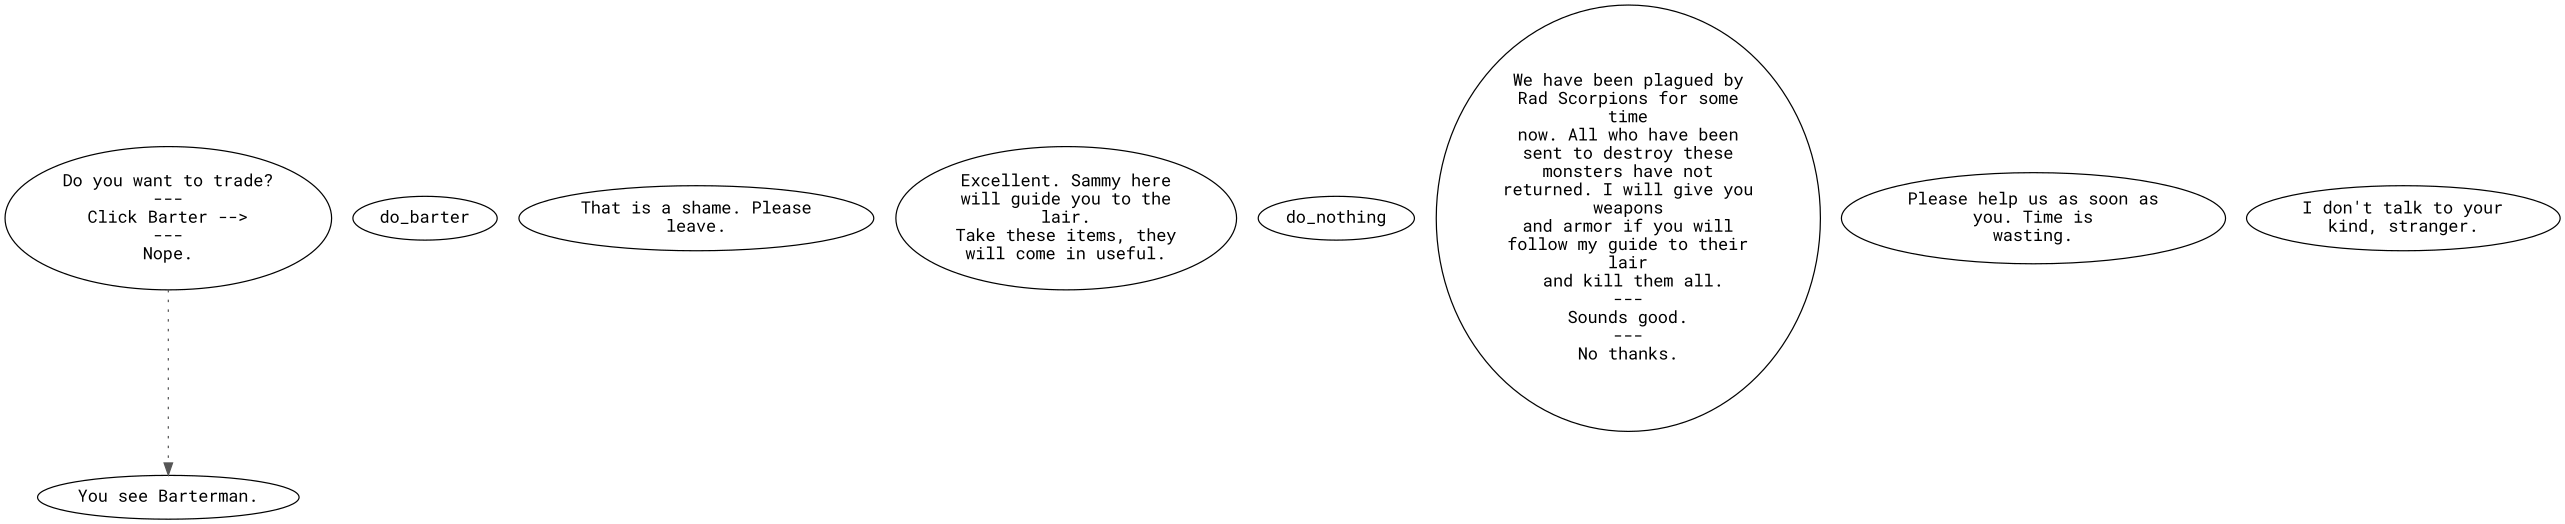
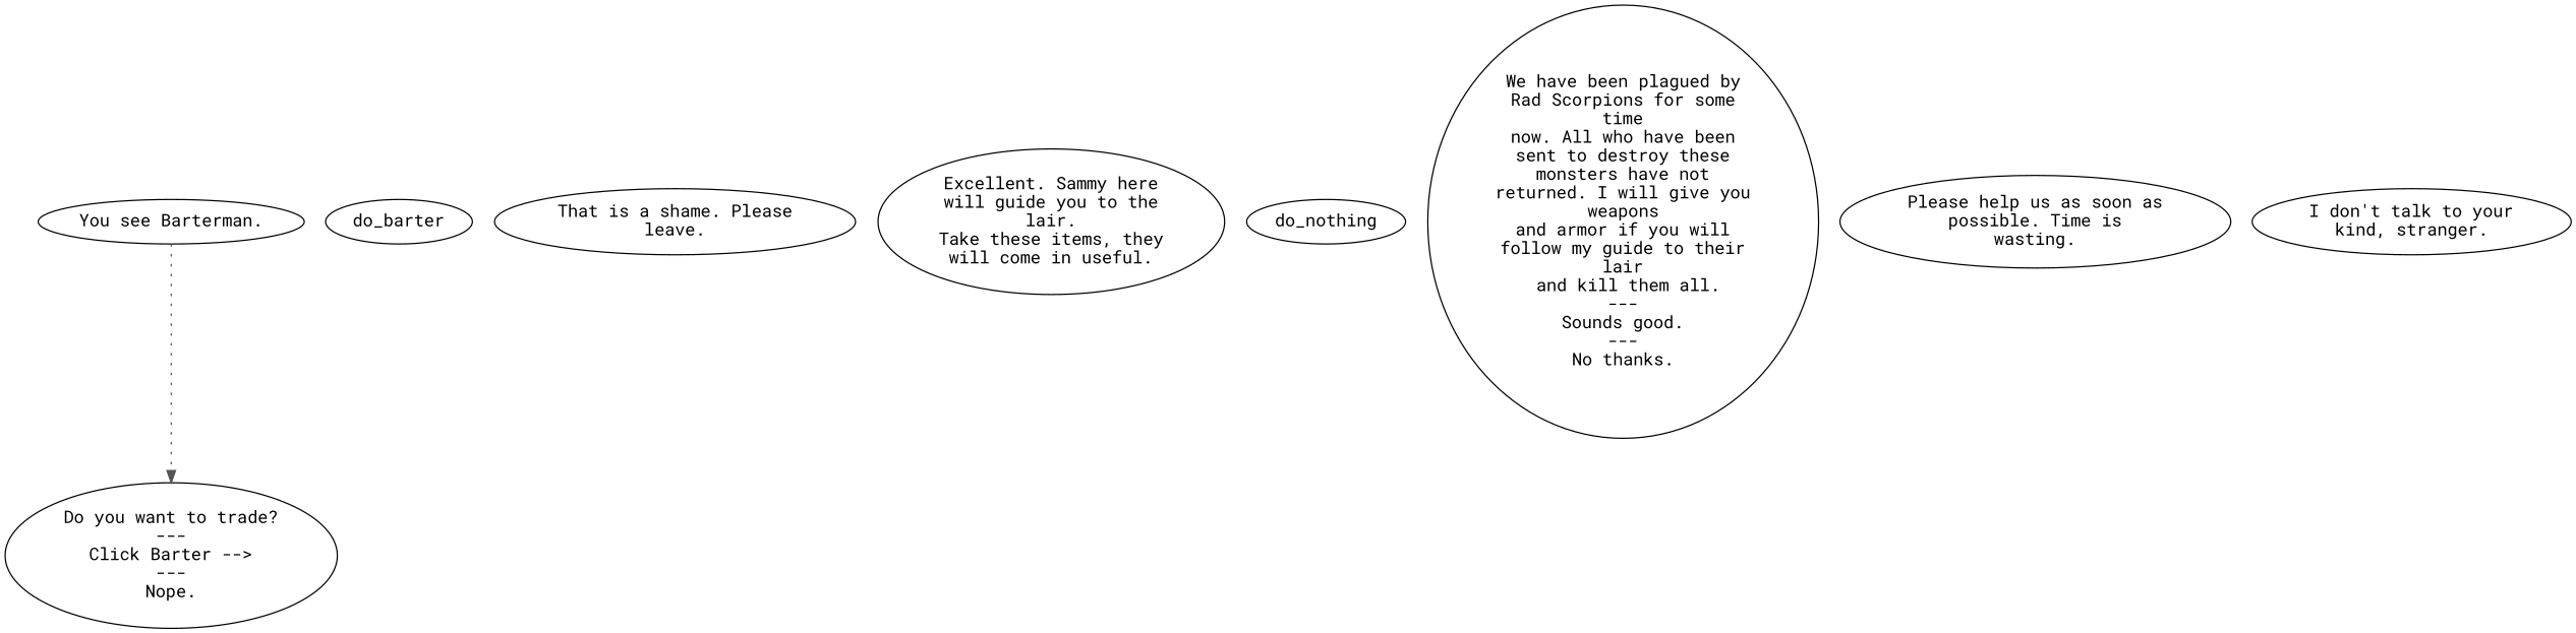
  digraph {
    fontname="Roboto Mono"
    node [color="#000000" fillcolor="#FFFFFF" style=filled fontname="Roboto Mono"]
    n1 [label="You see Barterman."]
    n2 [label="Do you want to trade?\n---\nClick Barter -->\n---\nNope."]
    do_barter
    n4 [label="That is a shame. Please\nleave."]
    n5 [label="Excellent. Sammy here\nwill guide you to the\nlair.\nTake these items, they\nwill come in useful."]
    do_nothing
    n7 [label="We have been plagued by\nRad Scorpions for some\ntime\nnow. All who have been\nsent to destroy these\nmonsters have not\nreturned. I will give you\nweapons\nand armor if you will\nfollow my guide to their\nlair\n and kill them all.\n---\nSounds good.\n---\nNo thanks."]
-   n8 [label="Please help us as soon as\nyou. Time is\nwasting."]
+   n8 [label="Please help us as soon as\npossible. Time is\nwasting."]
    n9 [label="I don't talk to your\nkind, stranger."]
-   n2 -> n1 [color="#555555" style=dotted fontname="Roboto Mono"]
+   n1 -> n2 [color="#555555" style=dotted fontname="Roboto Mono"]
  }
